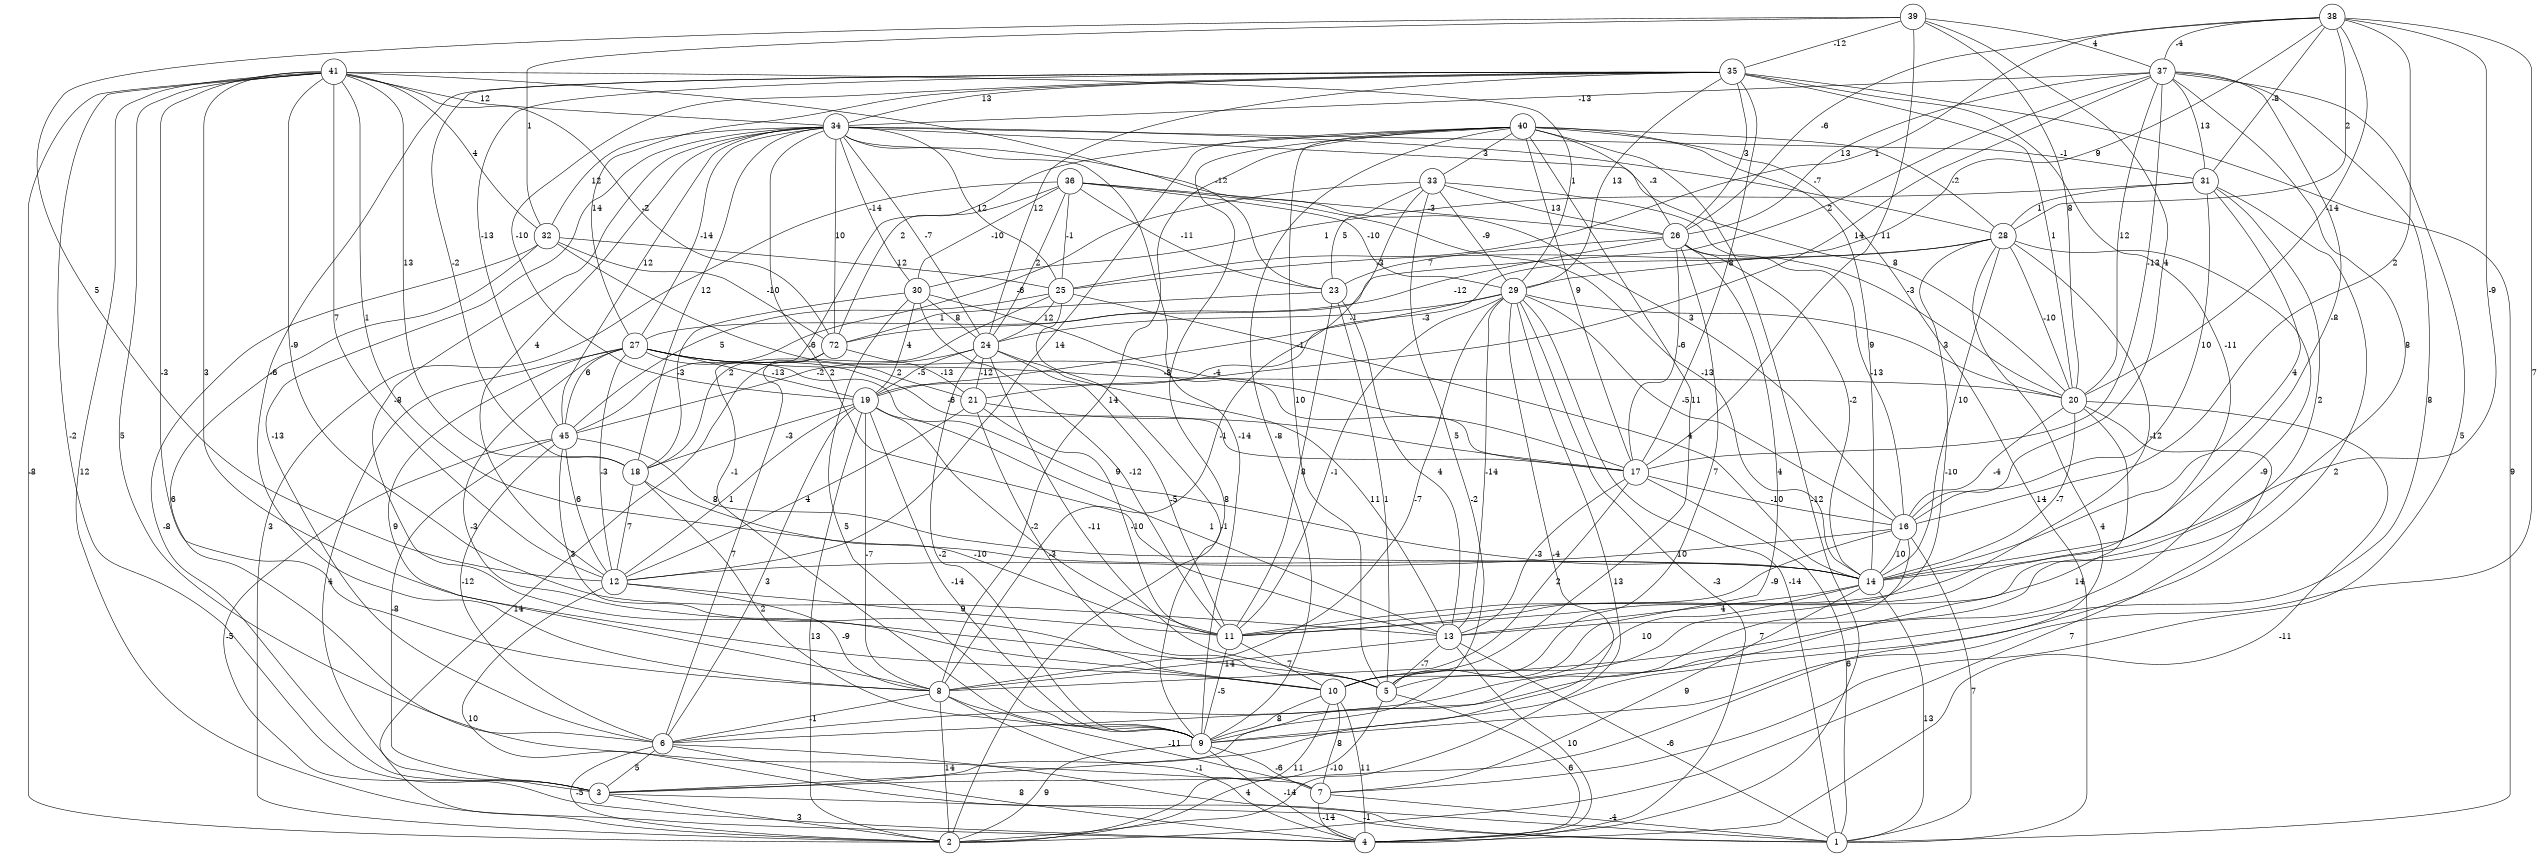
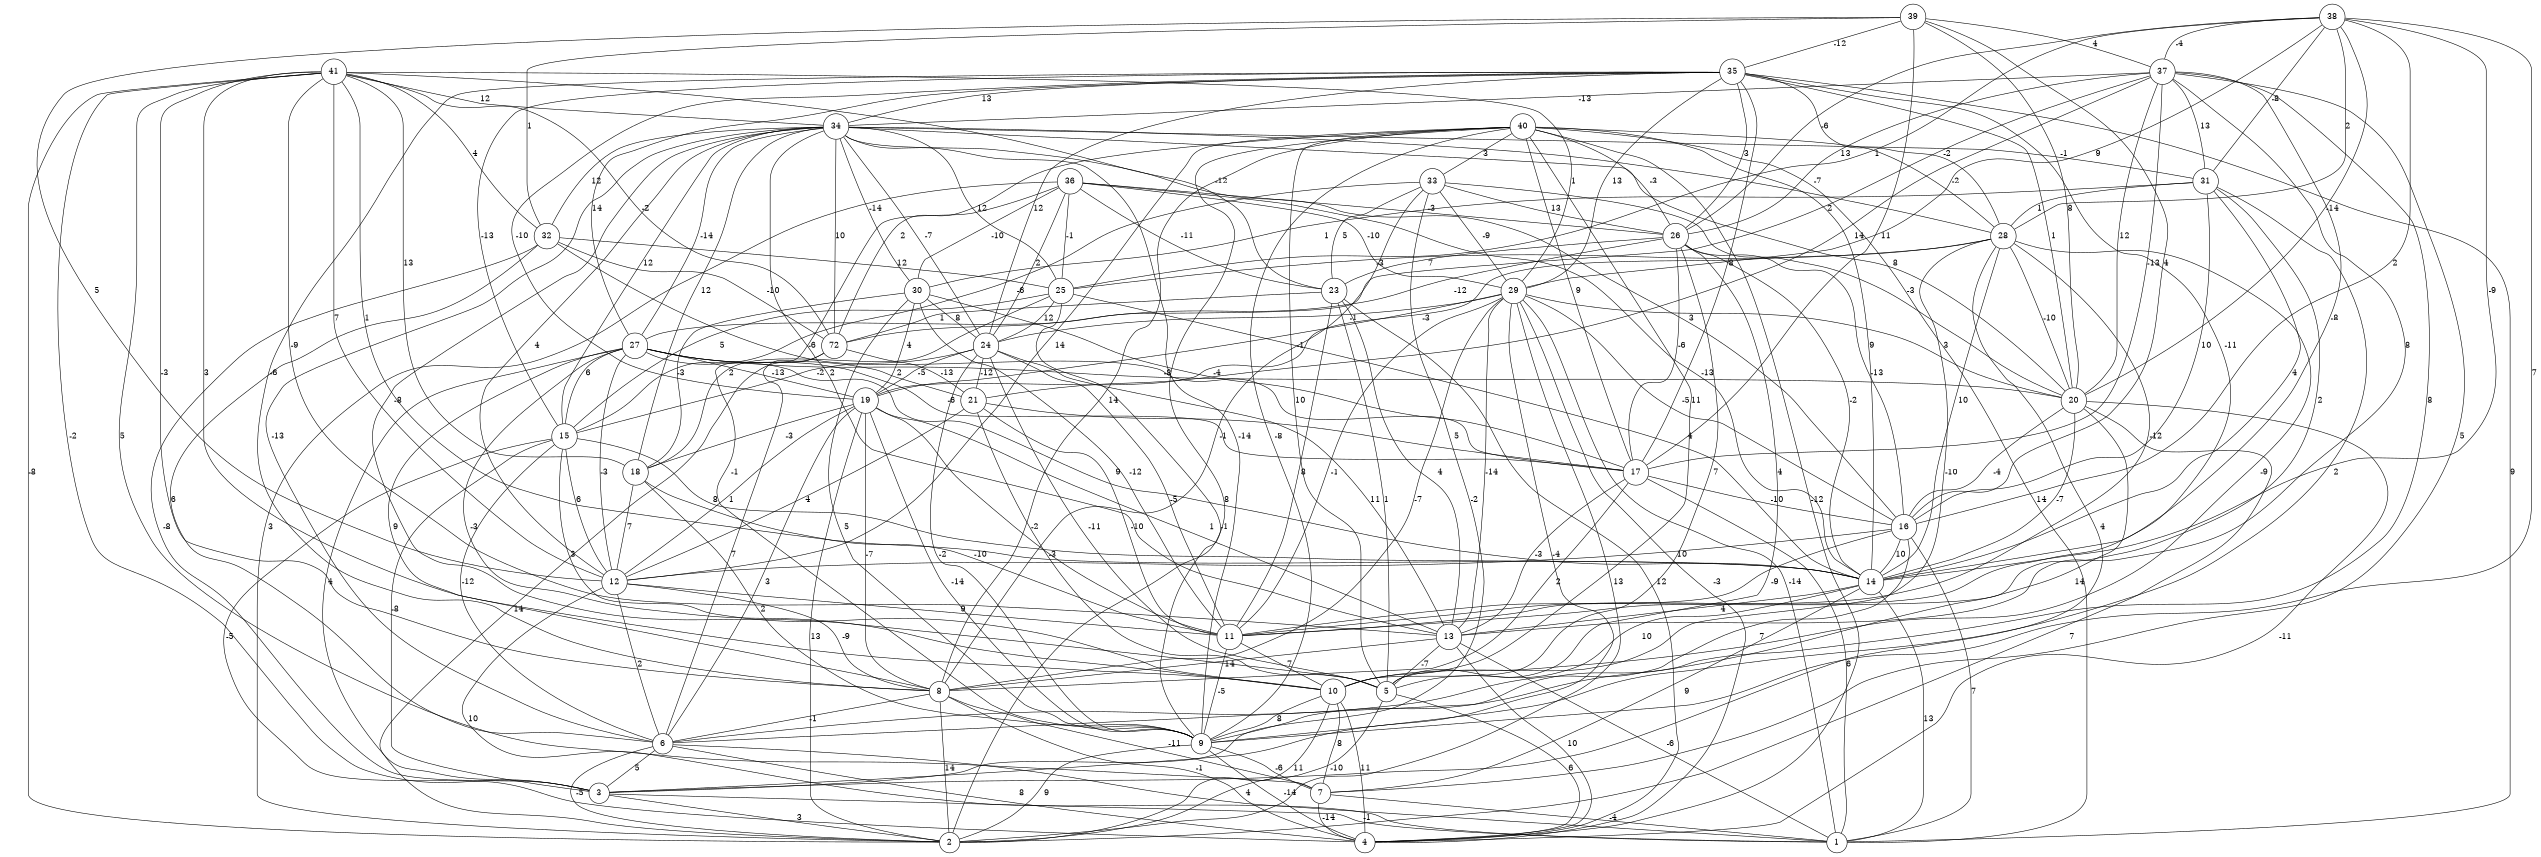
  graph {
    fontname="Helvetica,Arial,sans-serif"
    node [shape=circle]
    41
    2
    3
    4
    7
    8
    10
    12
    13
    14
    18
    n12 [label=72]
    23
    29
    32
    34
    1
    6
    9
    11
    5
    21
    16
    20
    24
    19
    17
    25
    28
    31
    27
    30
-   15 [label=45]
+   15
    40
    26
    33
    39
    35
    37
    38
    36
    41 -- 2 [label=-8]
    41 -- 3 [label=-2]
-   41 -- 4 [label=12]
+   23 -- 4 [label=12]
    41 -- 7 [label=5]
    41 -- 8 [label=-3]
    41 -- 10 [label=3]
    41 -- 12 [label=7]
    41 -- 13 [label=-9]
    41 -- 14 [label=1]
    41 -- 18 [label=13]
    41 -- n12 [label=-2]
    41 -- 23 [label=-12]
    41 -- 29 [label=1]
    41 -- 32 [label=4]
    41 -- 34 [label=12]
    3 -- 2 [label=3]
    3 -- 1 [label=-1]
    7 -- 4 [label=-14]
    7 -- 1 [label=-4]
    8 -- 2 [label=14]
    8 -- 4 [label=-1]
    8 -- 7 [label=-11]
    8 -- 6 [label=-1]
    10 -- 2 [label=11]
    10 -- 4 [label=11]
    10 -- 7 [label=8]
    10 -- 9 [label=8]
    12 -- 8 [label=-9]
    12 -- 1 [label=10]
+   12 -- 6 [label=2]
    12 -- 11 [label=9]
    13 -- 4 [label=10]
    13 -- 8 [label=14]
    13 -- 1 [label=-6]
    13 -- 5 [label=-7]
    14 -- 7 [label=9]
    14 -- 13 [label=4]
    14 -- 1 [label=13]
    14 -- 5 [label=10]
    18 -- 12 [label=7]
    18 -- 9 [label=2]
    18 -- 11 [label=-10]
    n12 -- 2 [label=14]
    n12 -- 6 [label=7]
    n12 -- 21 [label=-13]
    23 -- 13 [label=4]
    23 -- n12 [label=1]
    23 -- 11 [label=8]
    23 -- 5 [label=1]
    29 -- 2 [label=13]
    29 -- 3 [label=-4]
    29 -- 4 [label=-3]
    29 -- 8 [label=-7]
    29 -- 13 [label=-14]
    29 -- 1 [label=-14]
    29 -- 11 [label=-1]
    29 -- 16 [label=-5]
    29 -- 20 [label=3]
    29 -- 24 [label=-1]
    29 -- 19 [label=-1]
    32 -- 3 [label=-8]
    32 -- n12 [label=-10]
    32 -- 6 [label=6]
    32 -- 17 [label=-6]
    32 -- 25 [label=12]
    34 -- 12 [label=4]
    34 -- 13 [label=2]
    34 -- 18 [label=12]
    34 -- n12 [label=10]
    34 -- 32 [label=12]
    34 -- 6 [label=-13]
    34 -- 9 [label=-14]
    34 -- 5 [label=-8]
    34 -- 16 [label=3]
    34 -- 20 [label=8]
    34 -- 24 [label=-7]
    34 -- 25 [label=12]
    34 -- 28 [label=-7]
    34 -- 31 [label=-1]
    34 -- 27 [label=-14]
    34 -- 30 [label=-14]
    34 -- 15 [label=12]
    6 -- 2 [label=-5]
    6 -- 3 [label=5]
    6 -- 4 [label=8]
    6 -- 1 [label=4]
    9 -- 2 [label=9]
    9 -- 4 [label=-14]
    9 -- 7 [label=-6]
    11 -- 10 [label=7]
    11 -- 9 [label=-5]
    5 -- 2 [label=-10]
    5 -- 4 [label=6]
    21 -- 12 [label=4]
    21 -- 11 [label=-10]
    21 -- 5 [label=-3]
    21 -- 17 [label=5]
    16 -- 12 [label=10]
    16 -- 14 [label=10]
    16 -- 1 [label=7]
    16 -- 6 [label=7]
    16 -- 11 [label=-9]
    20 -- 2 [label=7]
    20 -- 4 [label=-11]
    20 -- 14 [label=-7]
    20 -- 9 [label=14]
    20 -- 16 [label=-4]
    24 -- 13 [label=11]
    24 -- 9 [label=-2]
    24 -- 11 [label=-5]
    24 -- 5 [label=-11]
    24 -- 21 [label=-12]
    24 -- 19 [label=-5]
    24 -- 15 [label=-2]
    19 -- 2 [label=13]
    19 -- 8 [label=-7]
    19 -- 12 [label=1]
    19 -- 13 [label=1]
    19 -- 18 [label=-3]
    19 -- 6 [label=3]
    19 -- 9 [label=-14]
    19 -- 11 [label=-2]
    17 -- 8 [label=2]
    17 -- 13 [label=-3]
    17 -- 1 [label=6]
    17 -- 16 [label=-10]
    25 -- 14 [label=4]
    25 -- 18 [label=2]
    25 -- 9 [label=-1]
    25 -- 24 [label=12]
    25 -- 15 [label=5]
    28 -- 3 [label=4]
    28 -- 10 [label=-9]
    28 -- 14 [label=10]
    28 -- 11 [label=-12]
    28 -- 5 [label=-10]
    28 -- 20 [label=-10]
    28 -- 19 [label=-3]
    28 -- 25 [label=-3]
    31 -- 14 [label=4]
    31 -- 9 [label=2]
    31 -- 11 [label=2]
    31 -- 16 [label=10]
    31 -- 28 [label=1]
    31 -- 30 [label=1]
    27 -- 3 [label=4]
    27 -- 8 [label=9]
    27 -- 10 [label=-3]
    27 -- 12 [label=-3]
    27 -- 14 [label=9]
    27 -- 21 [label=2]
    27 -- 20 [label=-8]
    27 -- 19 [label=-13]
    27 -- 17 [label=-6]
    27 -- 15 [label=6]
    30 -- 18 [label=-3]
    30 -- 9 [label=5]
    30 -- 11 [label=-12]
    30 -- 24 [label=8]
    30 -- 19 [label=4]
    30 -- 17 [label=-4]
    15 -- 3 [label=-8]
    15 -- 4 [label=-5]
    15 -- 10 [label=3]
    15 -- 12 [label=6]
    15 -- 14 [label=8]
    15 -- 6 [label=-12]
    40 -- 2 [label=8]
    40 -- 4 [label=-12]
    40 -- 8 [label=14]
    40 -- 10 [label=11]
    40 -- 12 [label=14]
    40 -- 14 [label=9]
    40 -- n12 [label=2]
    40 -- 1 [label=14]
    40 -- 9 [label=-8]
    40 -- 5 [label=10]
    40 -- 17 [label=9]
    40 -- 28 [label=-2]
    40 -- 26 [label=-3]
    40 -- 33 [label=3]
    26 -- 10 [label=7]
    26 -- 14 [label=-2]
    26 -- n12 [label=-12]
    26 -- 23 [label=7]
    26 -- 5 [label=4]
    26 -- 16 [label=-13]
    26 -- 17 [label=-6]
    33 -- 3 [label=-2]
    33 -- 8 [label=-1]
    33 -- 23 [label=5]
    33 -- 29 [label=-9]
    33 -- 20 [label=-3]
    33 -- 15 [label=-6]
    33 -- 26 [label=13]
    39 -- 12 [label=5]
    39 -- 32 [label=1]
    39 -- 16 [label=4]
    39 -- 20 [label=8]
    39 -- 17 [label=11]
    39 -- 35 [label=-12]
    39 -- 37 [label=4]
    35 -- 8 [label=-6]
    35 -- 29 [label=13]
    35 -- 34 [label=13]
    35 -- 1 [label=9]
    35 -- 11 [label=-11]
    35 -- 20 [label=1]
    35 -- 24 [label=12]
    35 -- 19 [label=-10]
    35 -- 17 [label=8]
-   35 -- 18 [label=-2]
+   35 -- 28 [label=-2]
    35 -- 27 [label=14]
    35 -- 15 [label=-13]
    35 -- 26 [label=3]
    37 -- 7 [label=5]
    37 -- 13 [label=8]
    37 -- 14 [label=-8]
    37 -- 34 [label=-13]
    37 -- 6 [label=8]
    37 -- 21 [label=14]
    37 -- 20 [label=12]
    37 -- 17 [label=-13]
    37 -- 31 [label=13]
    37 -- 27 [label=2]
    37 -- 26 [label=13]
    38 -- 14 [label=-9]
    38 -- 29 [label=9]
    38 -- 9 [label=7]
    38 -- 16 [label=2]
    38 -- 20 [label=-14]
    38 -- 25 [label=1]
    38 -- 28 [label=2]
    38 -- 31 [label=-8]
    38 -- 26 [label=-6]
    38 -- 37 [label=-4]
    36 -- 2 [label=3]
    36 -- 14 [label=-13]
    36 -- 23 [label=-11]
    36 -- 29 [label=-10]
    36 -- 9 [label=-1]
    36 -- 24 [label=2]
    36 -- 25 [label=-1]
    36 -- 30 [label=-10]
    36 -- 26 [label=-3]
  }
